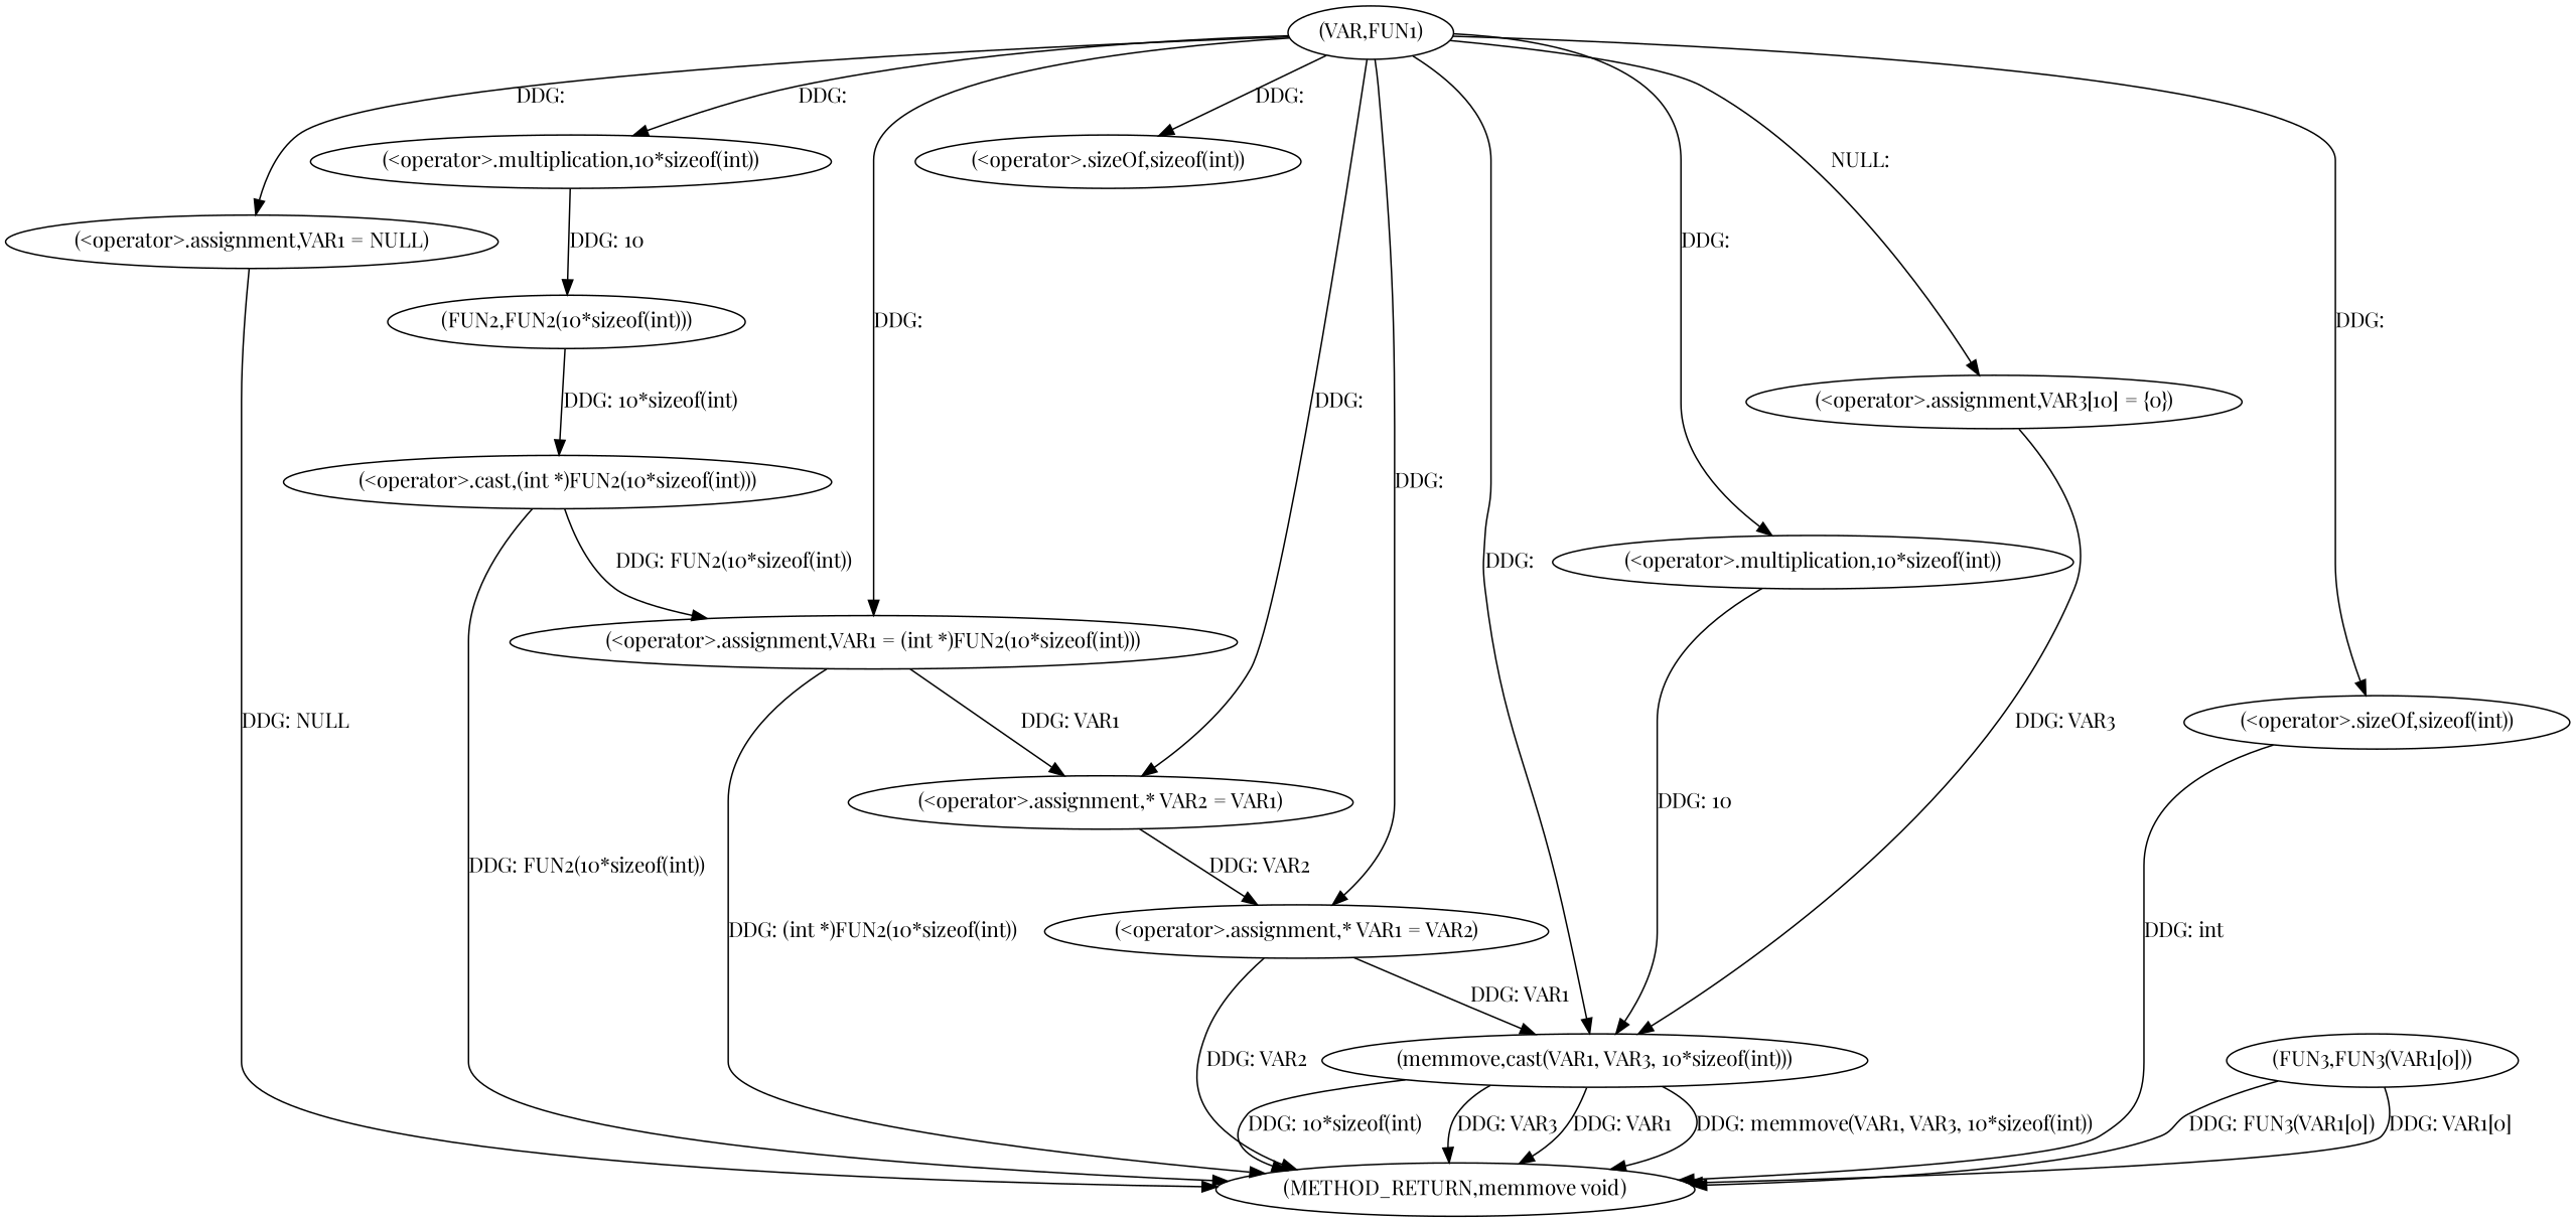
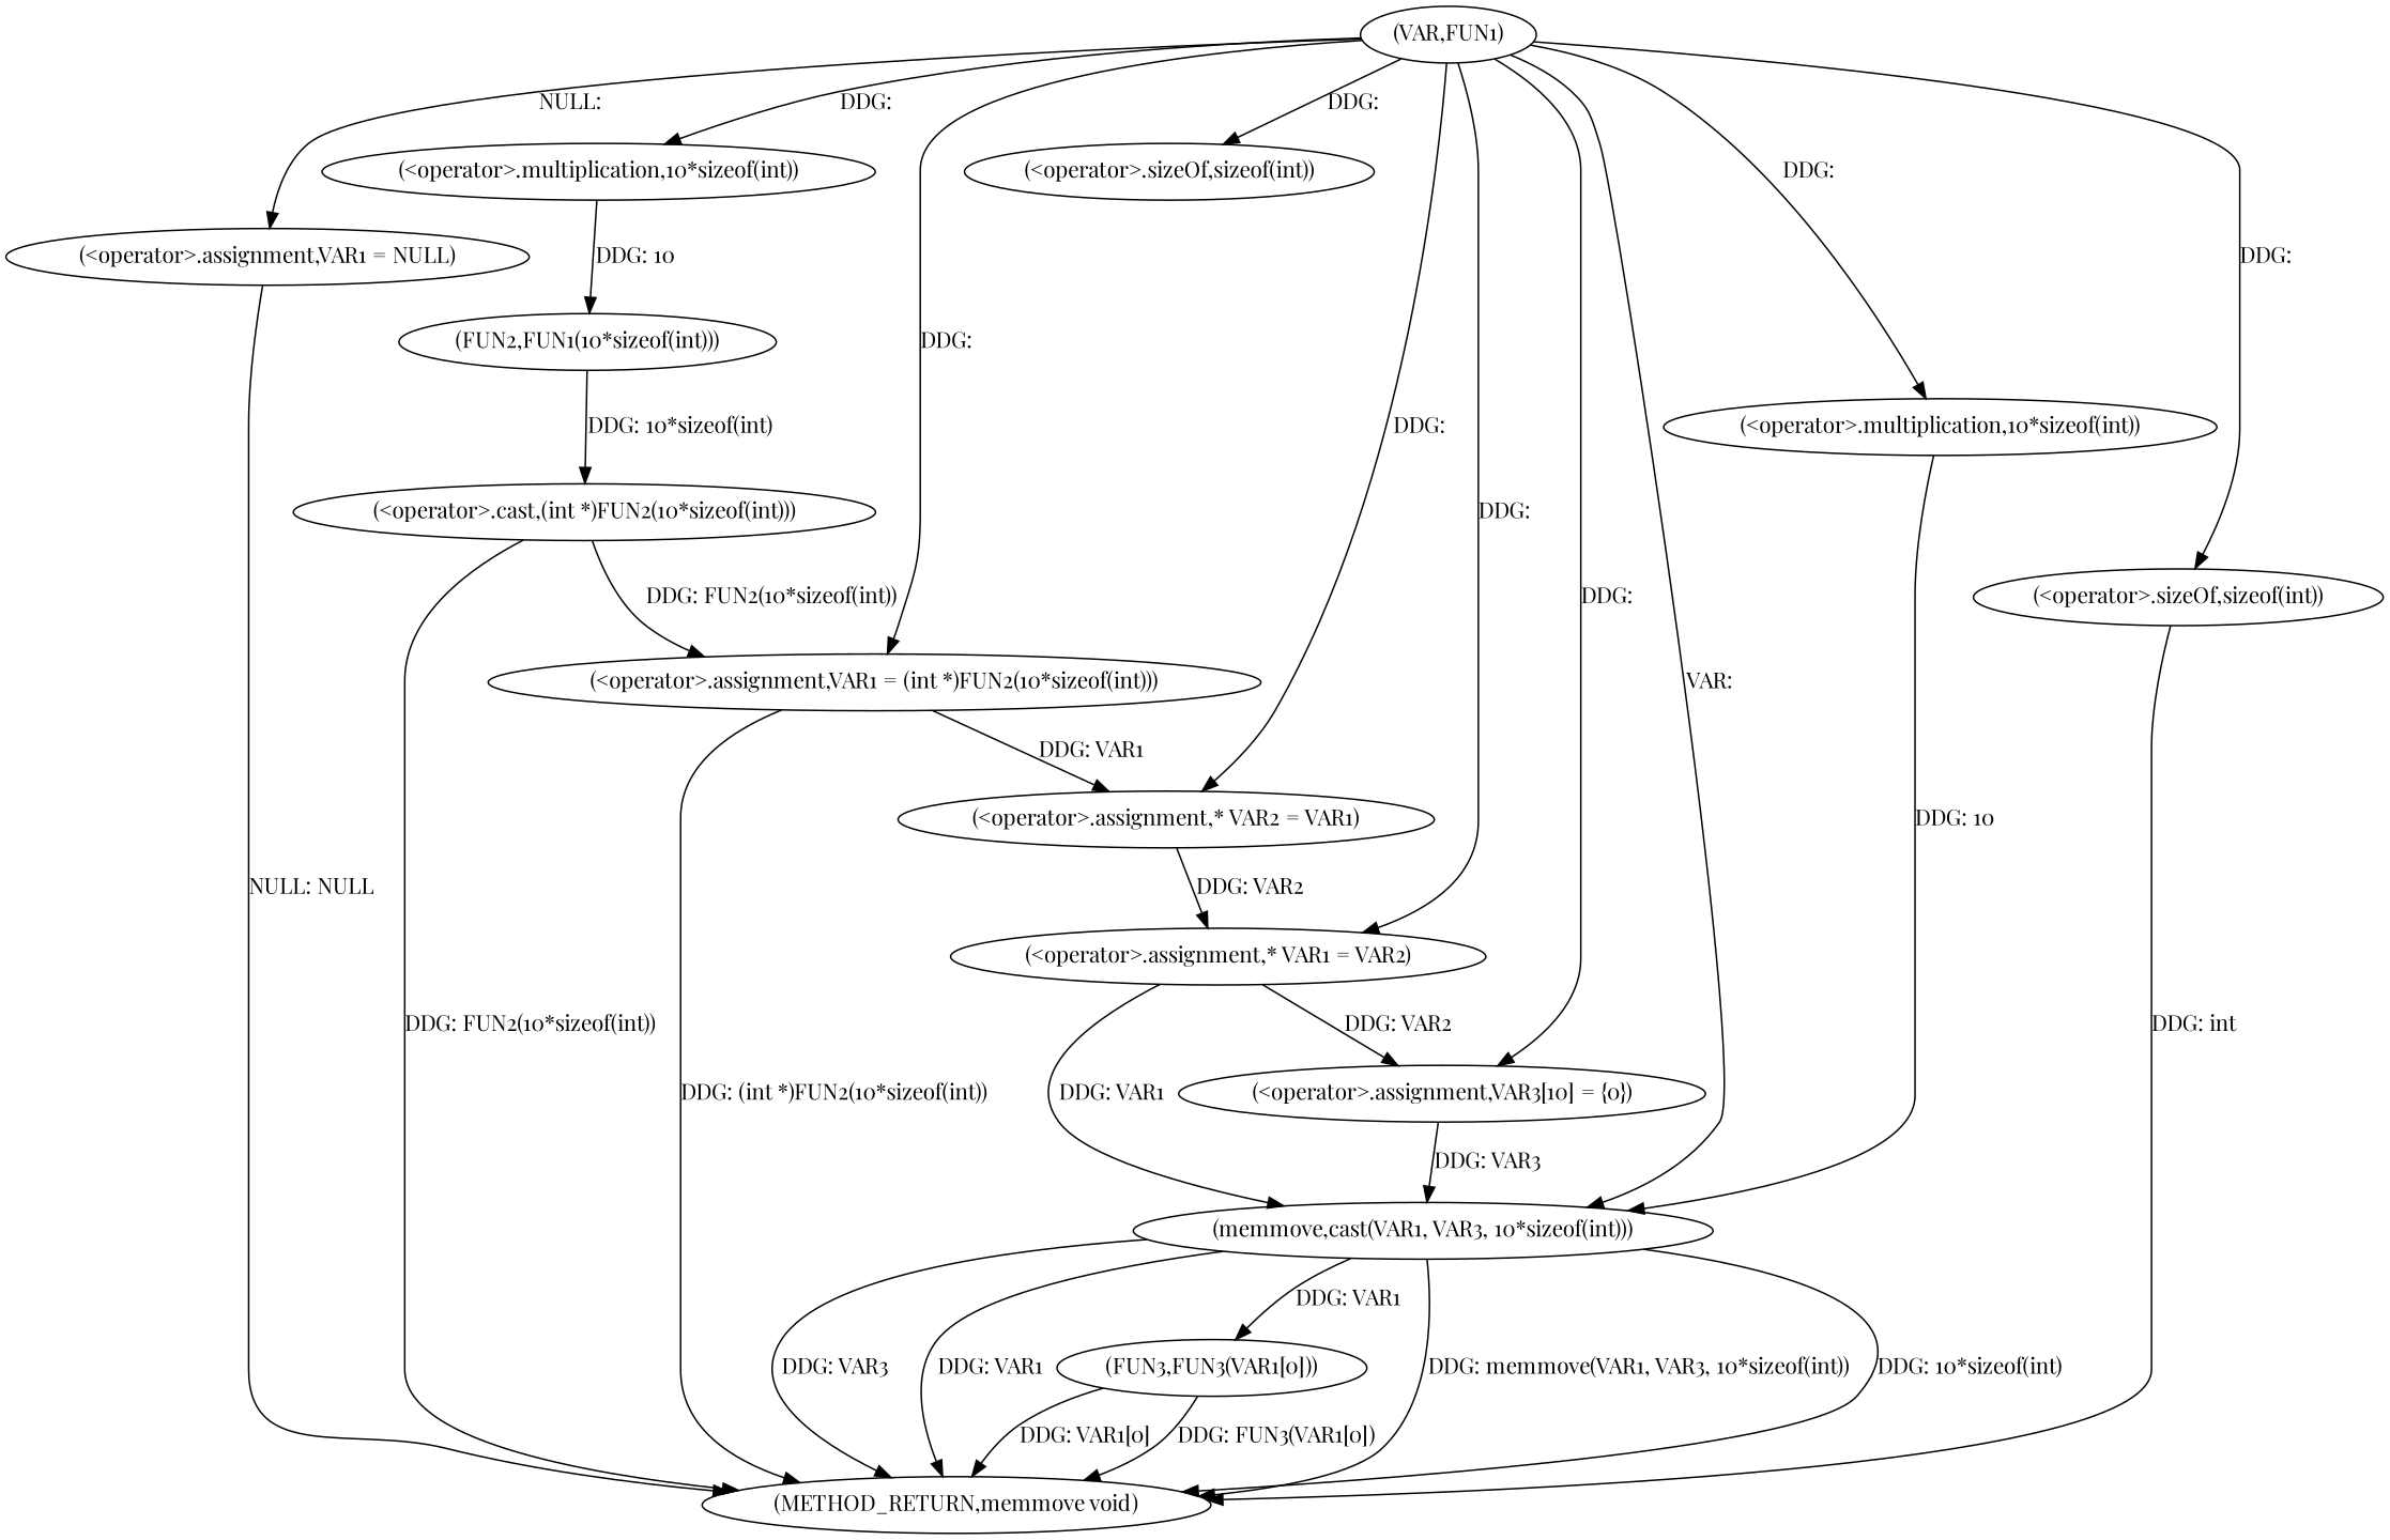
  digraph {
    fontname="Playfair Display"
    node [fontname="Playfair Display"]
    edge [fontname="Playfair Display"]
    n1 [label="(VAR,FUN1)"]
    n2 [label="(<operator>.assignment,VAR1 = NULL)"]
    n3 [label="(<operator>.assignment,VAR1 = (int *)FUN2(10*sizeof(int)))"]
    n4 [label="(<operator>.multiplication,10*sizeof(int))"]
    n5 [label="(<operator>.sizeOf,sizeof(int))"]
    n6 [label="(<operator>.assignment,* VAR2 = VAR1)"]
    n7 [label="(<operator>.assignment,* VAR1 = VAR2)"]
    n8 [label="(<operator>.assignment,VAR3[10] = {0})"]
    n9 [label="(memmove,cast(VAR1, VAR3, 10*sizeof(int)))"]
    n10 [label="(<operator>.multiplication,10*sizeof(int))"]
    n11 [label="(<operator>.sizeOf,sizeof(int))"]
    n12 [label="(METHOD_RETURN,memmove void)"]
-   n13 [label="(FUN2,FUN2(10*sizeof(int)))"]
+   n13 [label="(FUN2,FUN1(10*sizeof(int)))"]
    n14 [label="(FUN3,FUN3(VAR1[0]))"]
    n15 [label="(<operator>.cast,(int *)FUN2(10*sizeof(int)))"]
-   n1 -> n2 [label="DDG: "]
+   n1 -> n2 [label="NULL: "]
    n1 -> n3 [label="DDG: "]
    n1 -> n4 [label="DDG: "]
    n1 -> n5 [label="DDG: "]
    n1 -> n6 [label="DDG: "]
    n1 -> n7 [label="DDG: "]
-   n1 -> n8 [label="NULL: "]
-   n1 -> n9 [label="DDG: "]
+   n1 -> n8 [label="DDG: "]
+   n1 -> n9 [label="VAR: "]
    n1 -> n10 [label="DDG: "]
    n1 -> n11 [label="DDG: "]
-   n2 -> n12 [label="DDG: NULL"]
+   n2 -> n12 [label="NULL: NULL"]
    n3 -> n6 [label="DDG: VAR1"]
    n3 -> n12 [label="DDG: (int *)FUN2(10*sizeof(int))"]
    n4 -> n13 [label="DDG: 10"]
    n6 -> n7 [label="DDG: VAR2"]
    n7 -> n9 [label="DDG: VAR1"]
-   n7 -> n12 [label="DDG: VAR2"]
+   n7 -> n8 [label="DDG: VAR2"]
    n8 -> n9 [label="DDG: VAR3"]
    n9 -> n12 [label="DDG: memmove(VAR1, VAR3, 10*sizeof(int))"]
    n9 -> n12 [label="DDG: 10*sizeof(int)"]
    n9 -> n12 [label="DDG: VAR3"]
    n9 -> n12 [label="DDG: VAR1"]
+   n9 -> n14 [label="DDG: VAR1"]
    n10 -> n9 [label="DDG: 10"]
    n11 -> n12 [label="DDG: int"]
    n13 -> n15 [label="DDG: 10*sizeof(int)"]
    n14 -> n12 [label="DDG: VAR1[0]"]
    n14 -> n12 [label="DDG: FUN3(VAR1[0])"]
    n15 -> n3 [label="DDG: FUN2(10*sizeof(int))"]
    n15 -> n12 [label="DDG: FUN2(10*sizeof(int))"]
  }
